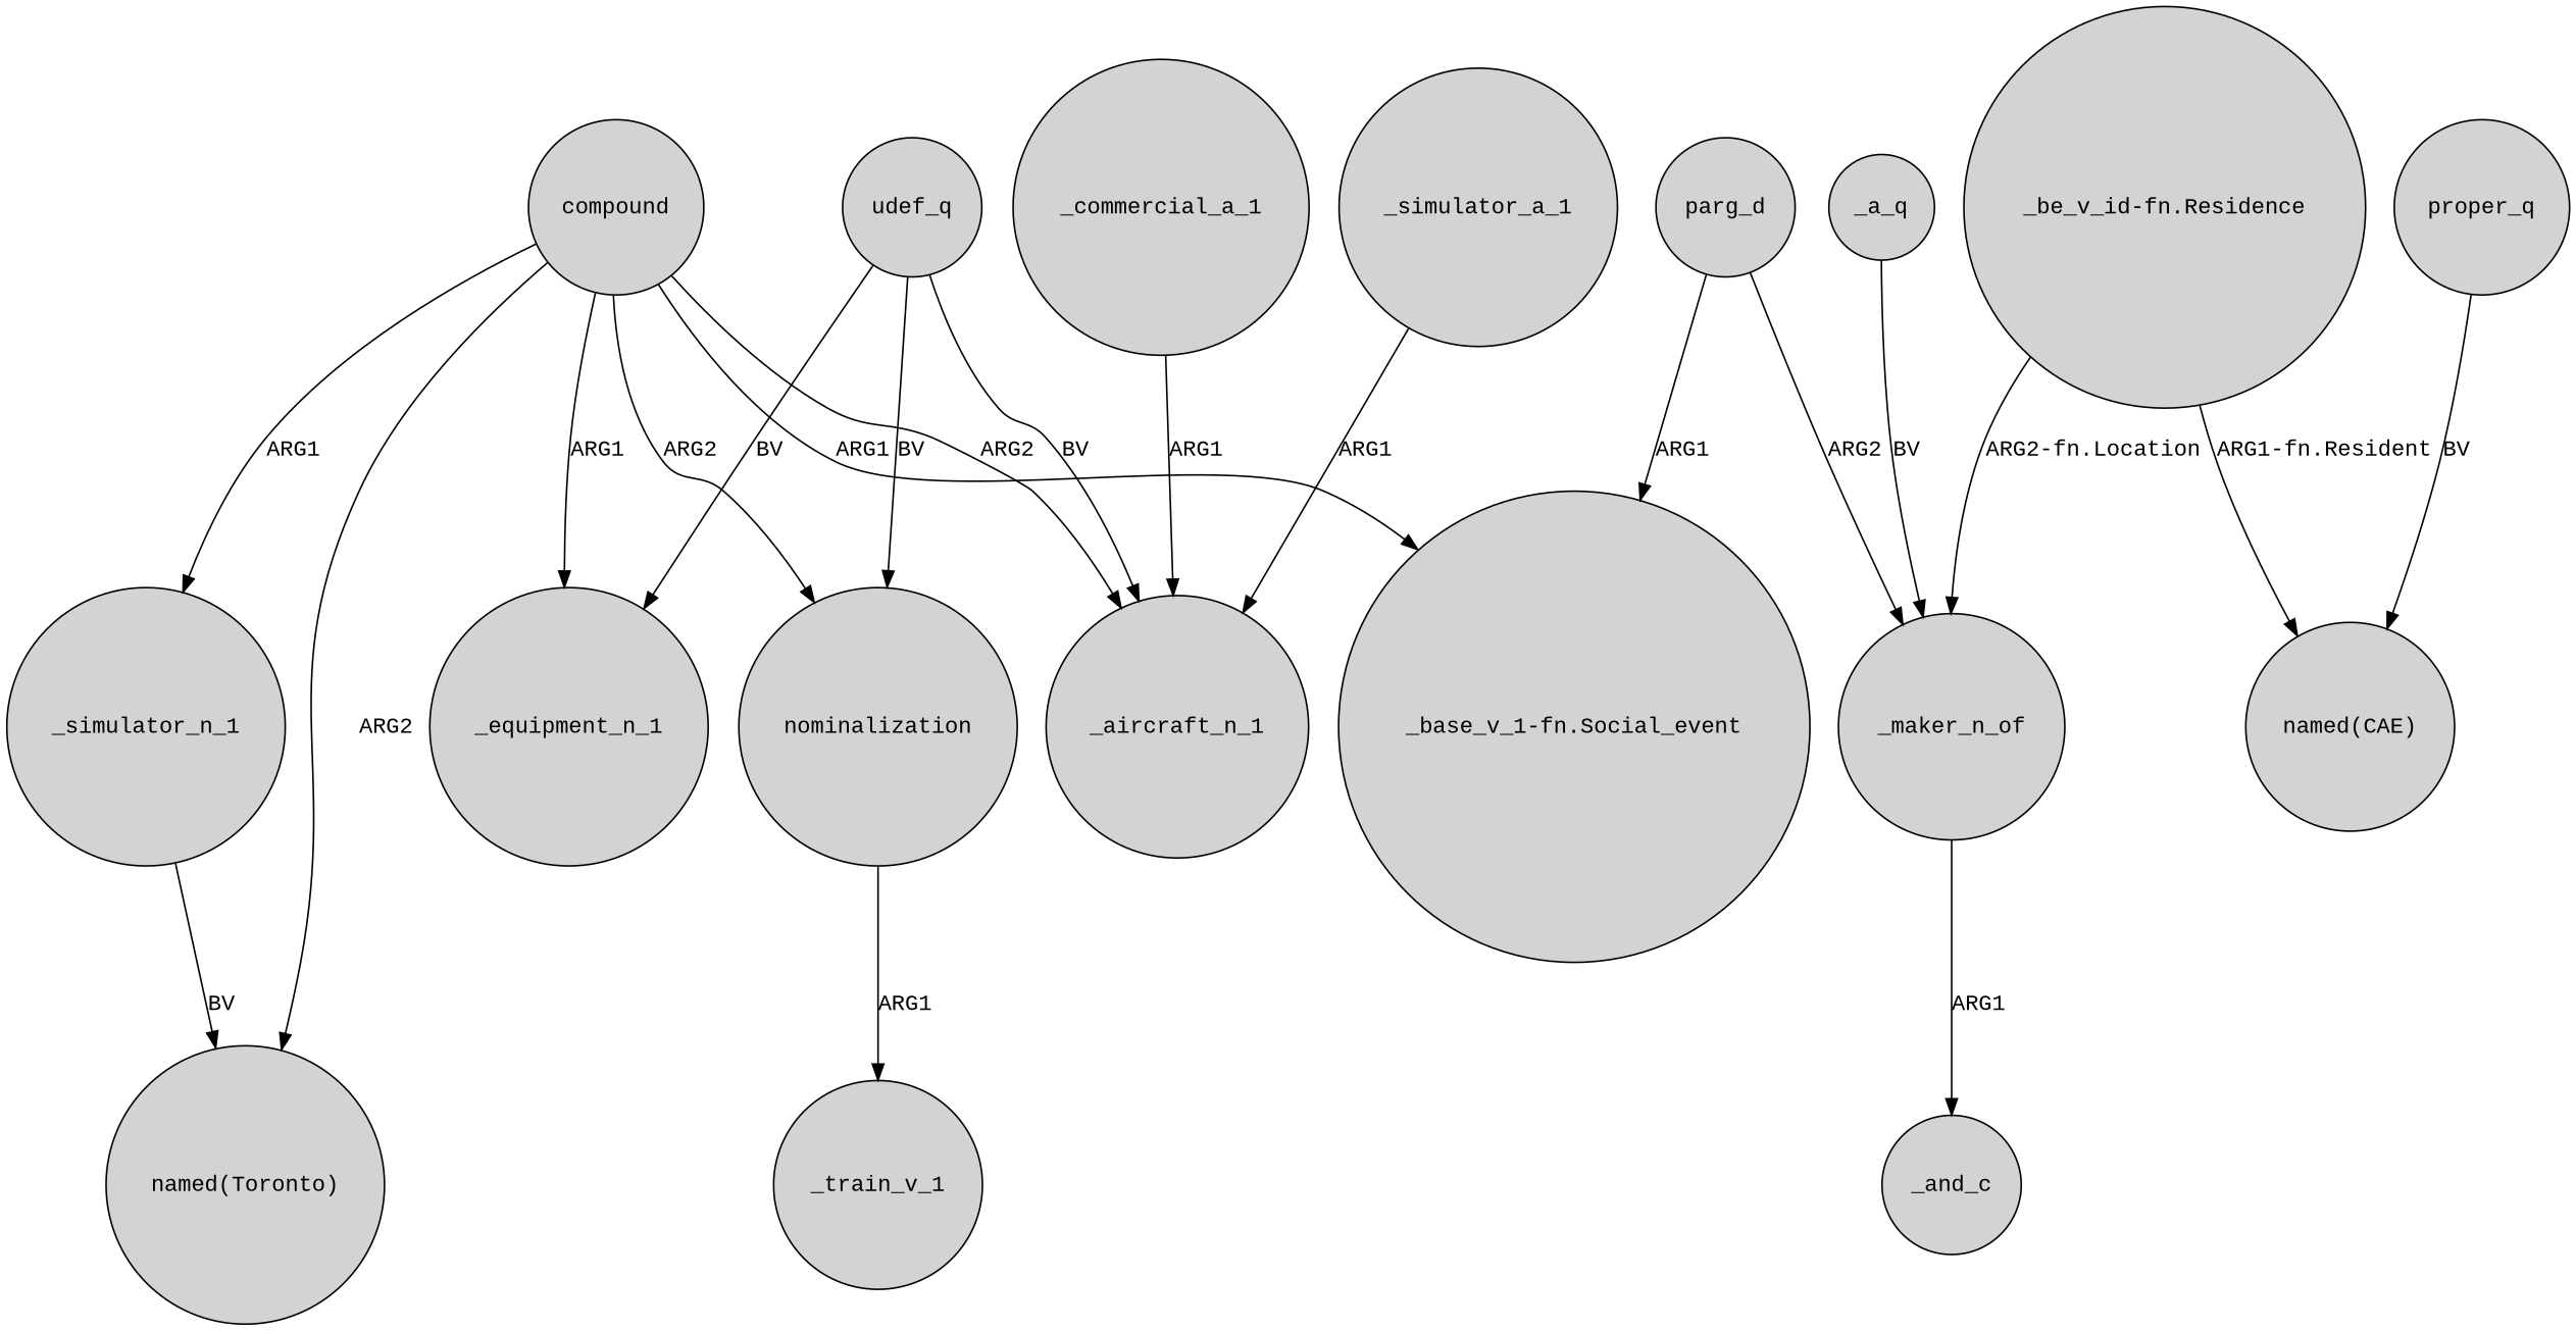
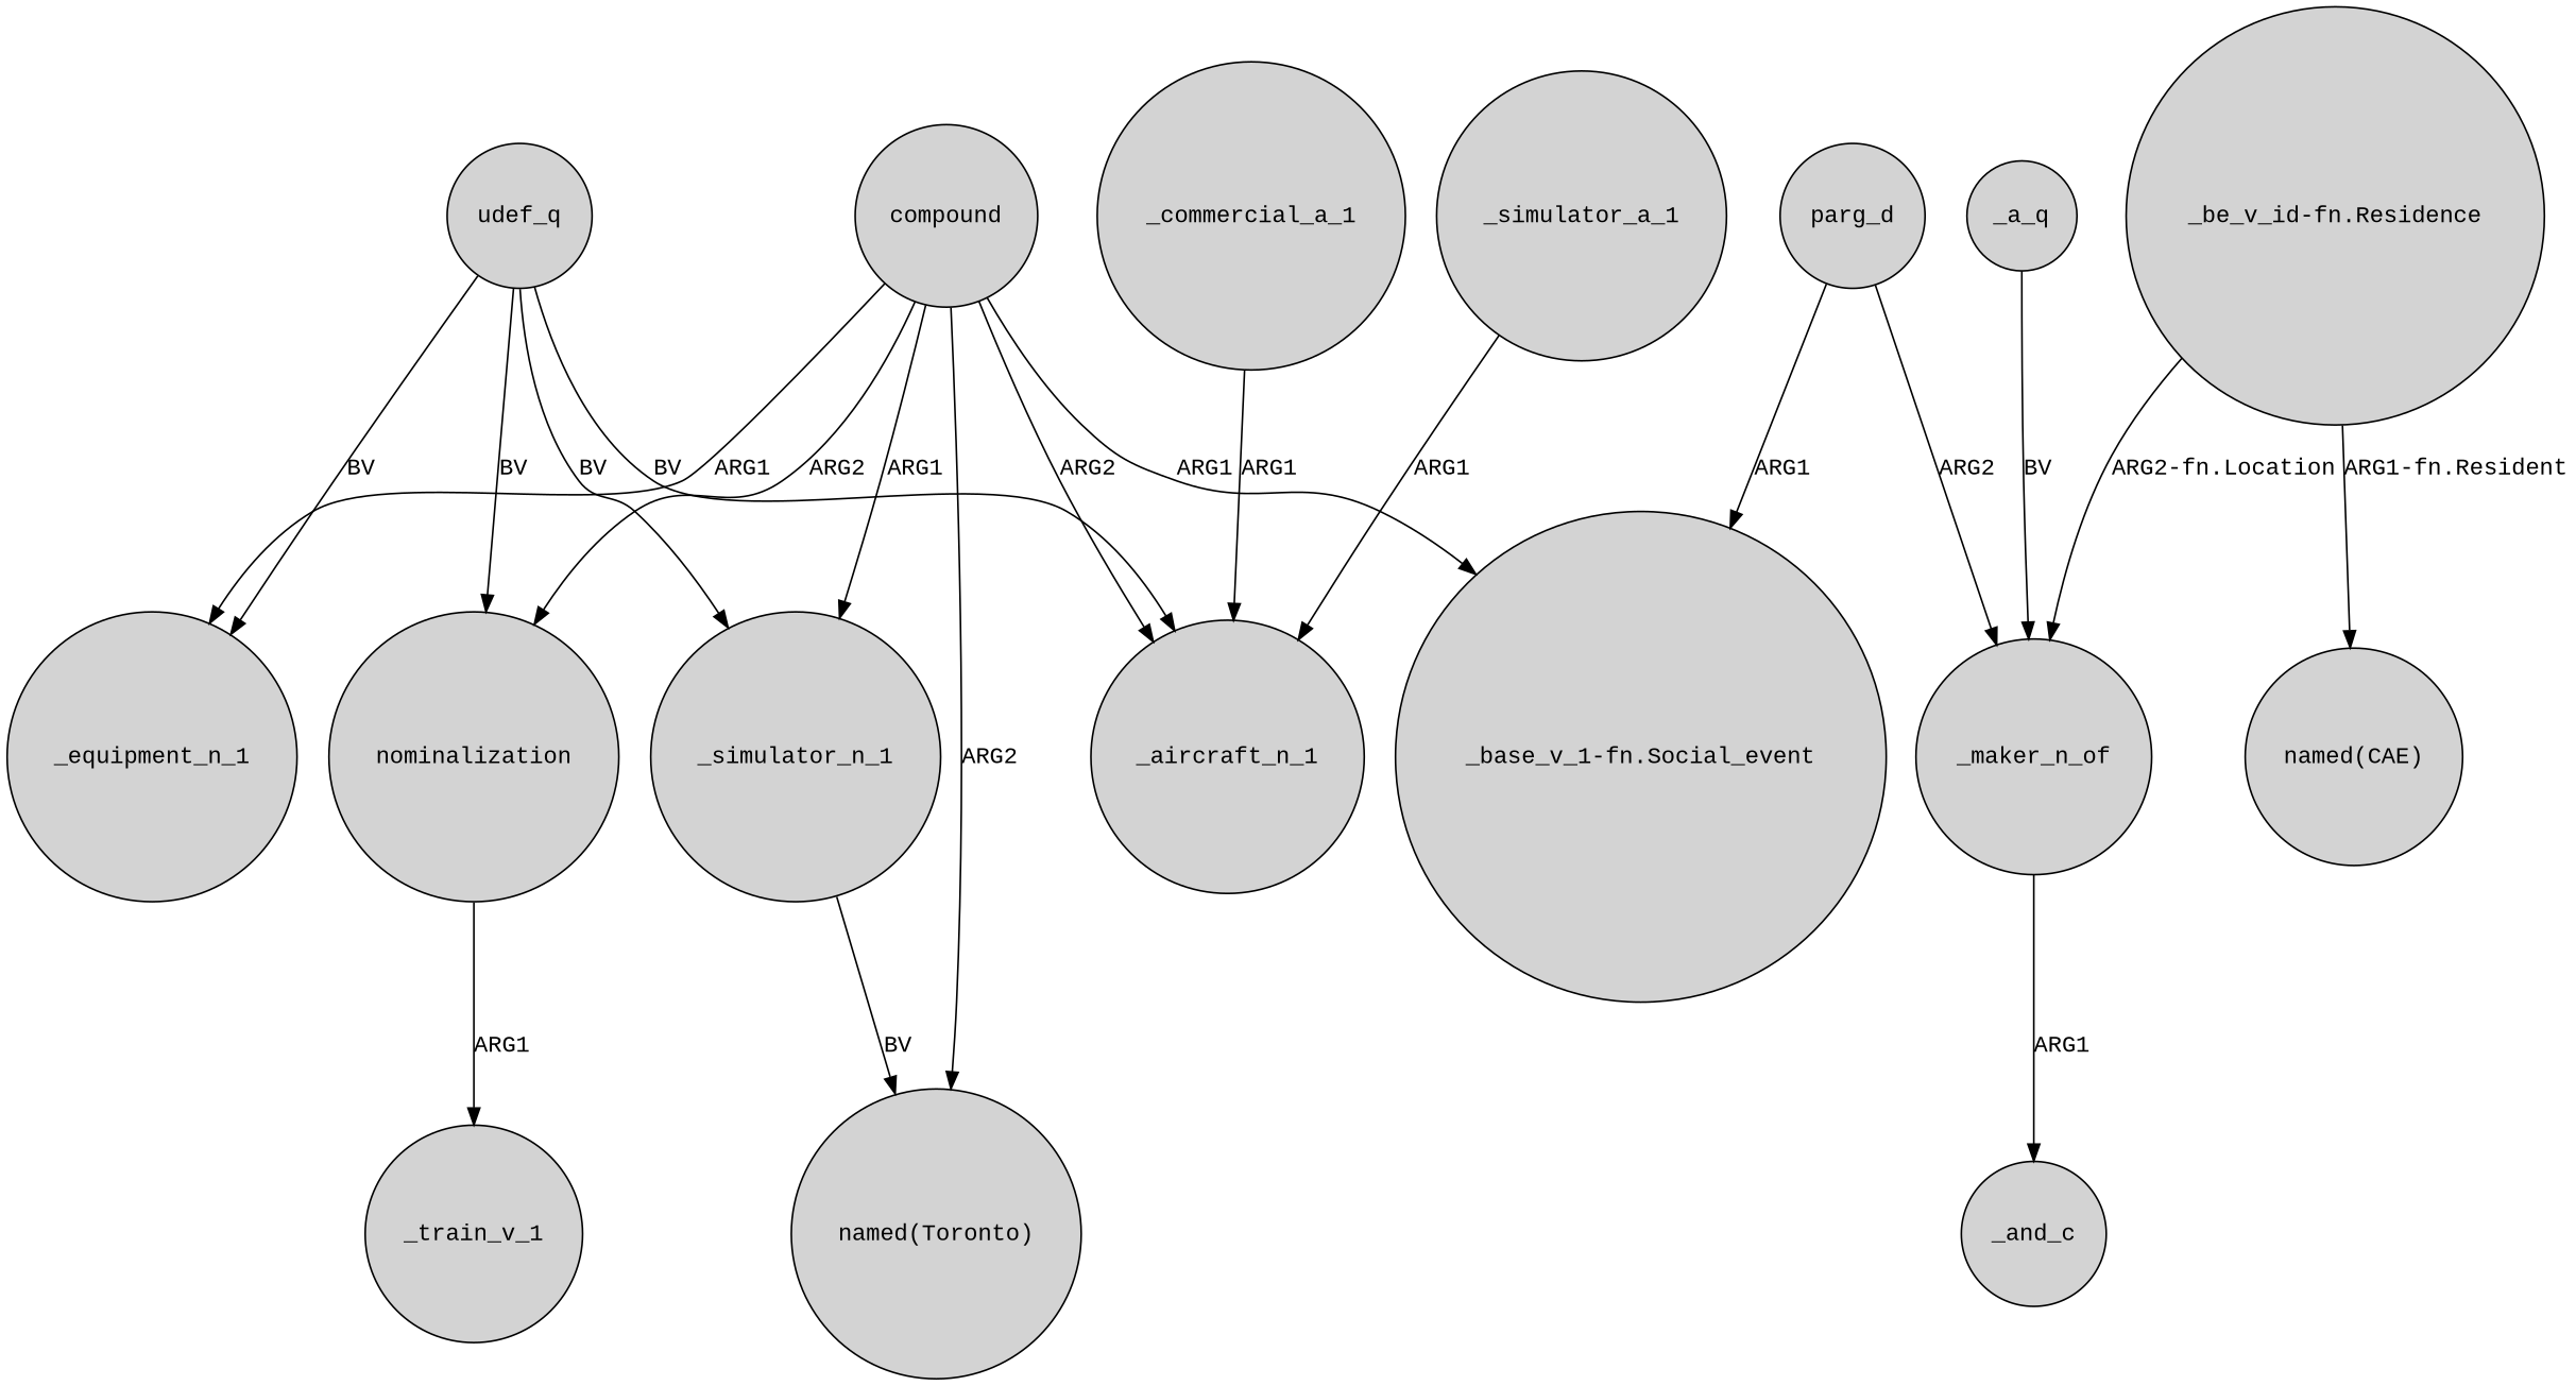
  digraph {
    fontname="Liberation Mono"
    node [fontname="Liberation Mono" shape=circle style=filled]
    edge [fontname="Liberation Mono"]
    udef_q
    _equipment_n_1
    nominalization
    _aircraft_n_1
    _simulator_n_1
    _train_v_1
    "named(Toronto)"
    compound
    "_base_v_1-fn.Social_event"
-   proper_q
    "named(CAE)"
    "_be_v_id-fn.Residence"
    _maker_n_of
    _and_c
    _commercial_a_1
    n16 [label=_simulator_a_1]
    parg_d
    _a_q
    udef_q -> _equipment_n_1 [label=BV]
    udef_q -> nominalization [label=BV]
    udef_q -> _aircraft_n_1 [label=BV]
+   udef_q -> _simulator_n_1 [label=BV]
    nominalization -> _train_v_1 [label=ARG1]
    _simulator_n_1 -> "named(Toronto)" [label=BV]
    compound -> _equipment_n_1 [label=ARG1]
    compound -> nominalization [label=ARG2]
    compound -> _aircraft_n_1 [label=ARG2]
    compound -> _simulator_n_1 [label=ARG1]
    compound -> "named(Toronto)" [label=ARG2]
    compound -> "_base_v_1-fn.Social_event" [label=ARG1]
-   proper_q -> "named(CAE)" [label=BV]
    "_be_v_id-fn.Residence" -> "named(CAE)" [label="ARG1-fn.Resident"]
    "_be_v_id-fn.Residence" -> _maker_n_of [label="ARG2-fn.Location"]
    _maker_n_of -> _and_c [label=ARG1]
    _commercial_a_1 -> _aircraft_n_1 [label=ARG1]
    n16 -> _aircraft_n_1 [label=ARG1]
    parg_d -> "_base_v_1-fn.Social_event" [label=ARG1]
    parg_d -> _maker_n_of [label=ARG2]
    _a_q -> _maker_n_of [label=BV]
  }
